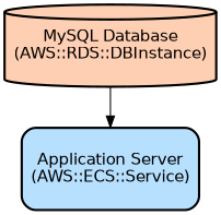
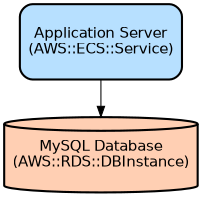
  digraph {
    fontname="DejaVu Sans"
    node [color=black fontname="DejaVu Sans" style="filled,bold,rounded"]
    n1 [fillcolor="#FFCFB3" height=1 label="MySQL Database\n(AWS::RDS::DBInstance)" shape=cylinder]
    n2 [fillcolor="#B7E0FF" height=1 label="Application Server\n(AWS::ECS::Service)" shape=rectangle]
-   n1 -> n2 [fontname="DejaVu Sans"]
+   n2 -> n1 [fontname="DejaVu Sans"]
  }
